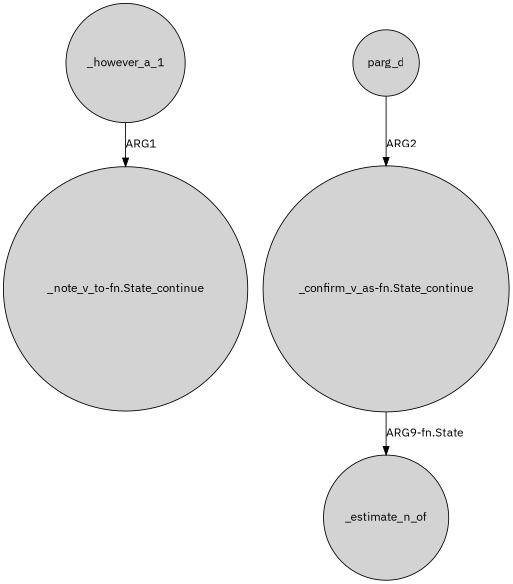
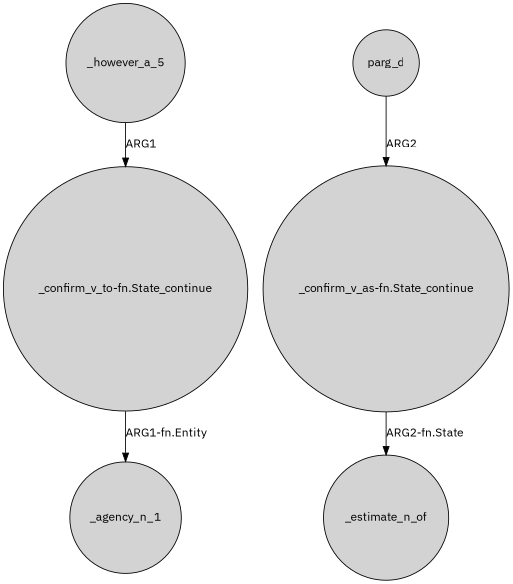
  digraph {
    fontname="IBM Plex Sans"
    node [fontname="IBM Plex Sans" shape=circle style=filled]
    edge [fontname="IBM Plex Sans"]
-   _however_a_1
-   "_note_v_to-fn.State_continue"
+   _however_a_1 [label=_however_a_5]
+   "_note_v_to-fn.State_continue" [label="_confirm_v_to-fn.State_continue"]
+   _agency_n_1
    parg_d
    "_confirm_v_as-fn.State_continue"
    _estimate_n_of
    _however_a_1 -> "_note_v_to-fn.State_continue" [label=ARG1]
+   "_note_v_to-fn.State_continue" -> _agency_n_1 [label="ARG1-fn.Entity"]
    parg_d -> "_confirm_v_as-fn.State_continue" [label=ARG2]
-   "_confirm_v_as-fn.State_continue" -> _estimate_n_of [label="ARG9-fn.State"]
+   "_confirm_v_as-fn.State_continue" -> _estimate_n_of [label="ARG2-fn.State"]
  }
